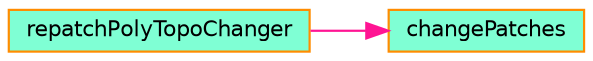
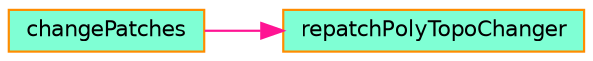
  digraph {
    rankdir=LR
    node [color=darkorange fillcolor=aquamarine fontname=Helvetica fontsize=10 shape=record style=filled]
    n1 [fontcolor=black height=0.2 label=repatchPolyTopoChanger width=0.4]
    n2 [height=0.2 label=changePatches width=0.4]
-   n1 -> n2 [color=deeppink fontname=Helvetica fontsize=10 labelfontname=Helvetica labelfontsize=10 style=solid]
+   n2 -> n1 [color=deeppink fontname=Helvetica fontsize=10 labelfontname=Helvetica labelfontsize=10 style=solid]
  }
